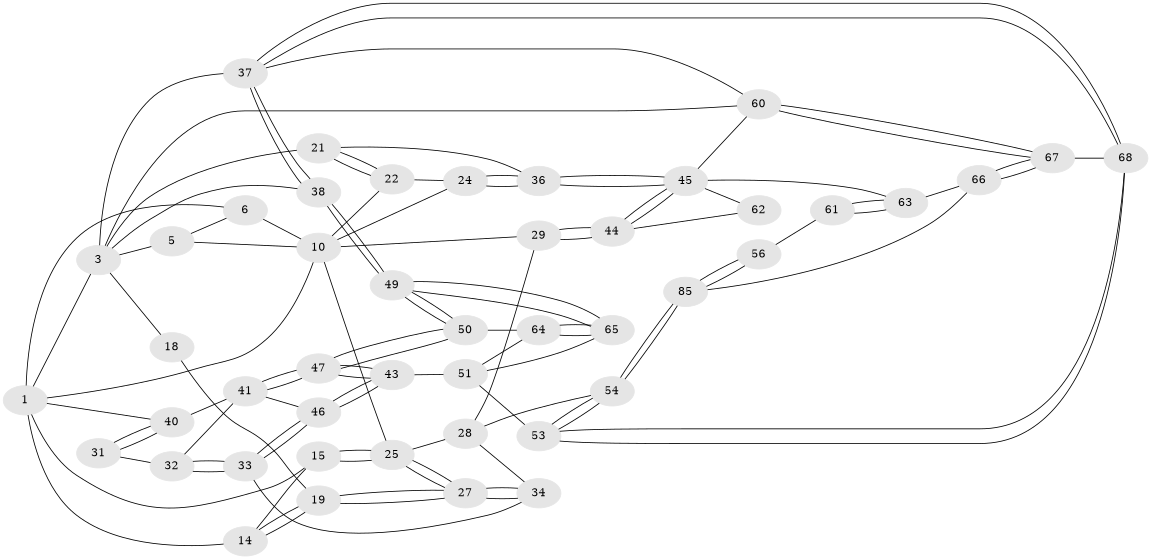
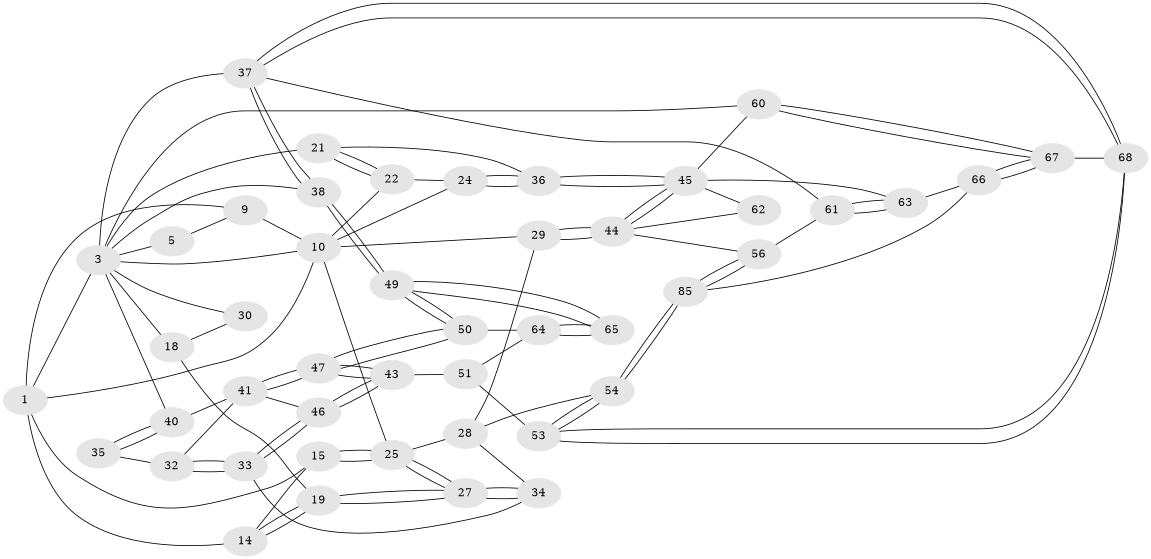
  graph {
    rankdir=LR
    node [color=gray90 style=filled]
    1 [super="+2+7"]
    3 [super="+4+17"]
-   6 [super="+9"]
+   6 [super="+9" label=9]
    10 [super="+20+11"]
    14
    15
    5
    18
    21
+   30
    37
    38
    40
    60
    22
    24
    25 [super="+26"]
    29
    19
    36
    68
    49
    41 [super="+42"]
    67
    27
    28 [super="+43"]
    44 [super="+57"]
    34
    45 [super="+58"]
    54
    n31 [label=85]
    56
    62
-   31
+   31 [label=35]
    32
    33
    46
    47
    n39 [label=43]
    63
    50
    65
    61
    66
    51 [super="+52"]
    64
    53
    1 -- 3
    1 -- 6
    1 -- 10
    1 -- 14
    1 -- 15
    3 -- 5
    3 -- 18
    3 -- 21
+   3 -- 30
    3 -- 37
    3 -- 38
-   1 -- 40
+   3 -- 40
    3 -- 60
    6 -- 10
    10 -- 22
    10 -- 24
    10 -- 25
    10 -- 29
    14 -- 15
    14 -- 19
    14 -- 19
    15 -- 25
    15 -- 25
    5 -- 6
-   5 -- 10
+   3 -- 10
+   18 -- 30
    18 -- 19
    21 -- 22
    21 -- 22
    21 -- 36
    37 -- 38
    37 -- 38
-   37 -- 60
+   37 -- 61
    37 -- 68
    37 -- 68
    38 -- 49
    38 -- 49
    40 -- 41
    60 -- 67
    60 -- 67
    22 -- 24
    24 -- 36
    24 -- 36
    25 -- 27
    25 -- 27
    25 -- 28
    29 -- 44
    29 -- 44
    19 -- 27
    19 -- 27
    36 -- 45
    36 -- 45
    49 -- 50
    49 -- 50
    49 -- 65
    49 -- 65
    41 -- 46
    41 -- 47
    41 -- 47
    67 -- 68
    27 -- 34
    27 -- 34
    28 -- 29
    28 -- 34
    28 -- 54
    44 -- 45
    44 -- 45
+   44 -- 56
    44 -- 62
    45 -- 60
    45 -- 62
    45 -- 63
    54 -- n31
    54 -- n31
    n31 -- 56
    n31 -- 56
    n31 -- 66
    56 -- 61
    31 -- 40
    31 -- 40
    31 -- 32
    32 -- 41
    32 -- 33
    32 -- 33
    33 -- 34
    33 -- 46
    33 -- 46
    46 -- n39
    46 -- n39
    47 -- n39
    47 -- n39
    47 -- 50
    47 -- 50
    n39 -- 51
    63 -- 66
    50 -- 64
    61 -- 63
    61 -- 63
    66 -- 67
    66 -- 67
-   51 -- 65
    51 -- 64
    51 -- 53
    64 -- 65
    64 -- 65
    53 -- 68
    53 -- 68
    53 -- 54
    53 -- 54
  }
